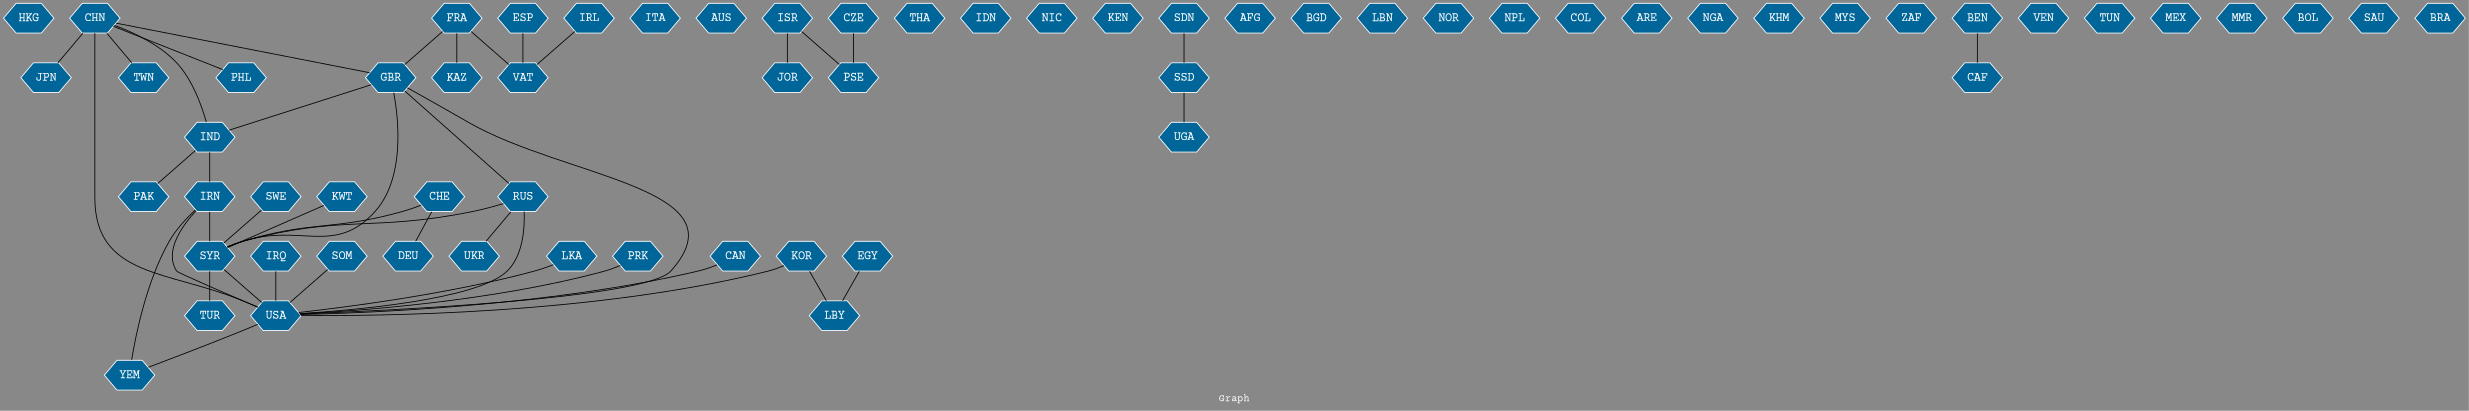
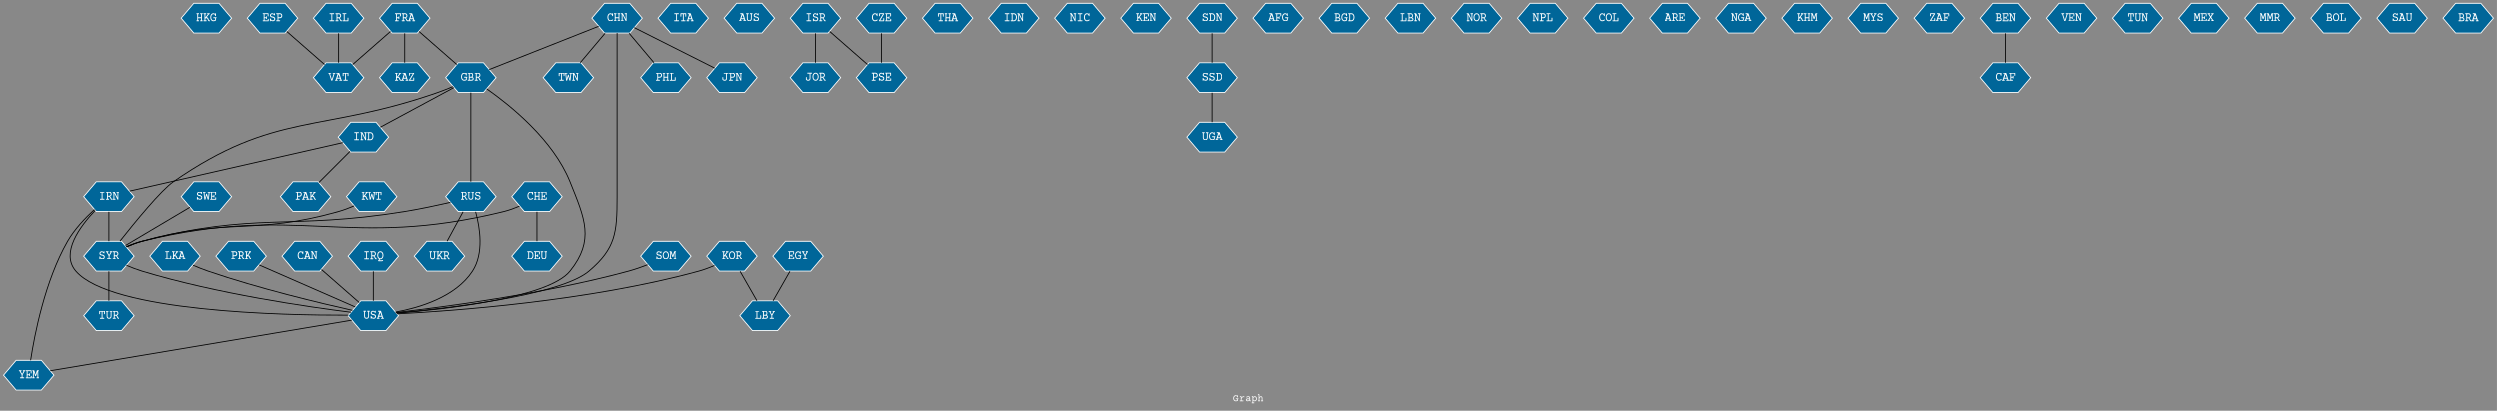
  graph {
    bgcolor="#888888"
    fontcolor=white
    fontname="Courier Prime"
    fontsize=12
    label="Graph"
    node [color=white fillcolor="#006699" fontcolor=white fontname="Courier Prime" shape=hexagon style=filled]
    edge [arrowhead=open color=black fontcolor=white fontname="Courier Prime" fontsize=12 weight=1]
    n1 [label=HKG]
    n2 [label=IRQ]
    n3 [label=USA]
    n4 [label=YEM]
    n5 [label=FRA]
    n6 [label=GBR]
    n7 [label=VAT]
    n8 [label=KAZ]
    n9 [label=RUS]
    n10 [label=SYR]
    n11 [label=IND]
    n12 [label=UKR]
    n13 [label=TUR]
    n14 [label=IRN]
    n15 [label=PAK]
    n16 [label=ITA]
    n17 [label=CHN]
    n18 [label=PHL]
    n19 [label=JPN]
    n20 [label=TWN]
    n21 [label=AUS]
    n22 [label=ISR]
    n23 [label=JOR]
    n24 [label=PSE]
    n25 [label=THA]
    n26 [label=IDN]
    n27 [label=EGY]
    n28 [label=LBY]
    n29 [label=NIC]
    n30 [label=SOM]
    n31 [label=KEN]
    n32 [label=SDN]
    n33 [label=SSD]
    n34 [label=UGA]
    n35 [label=AFG]
    n36 [label=BGD]
    n37 [label=LBN]
    n38 [label=DEU]
    n39 [label=NOR]
    n40 [label=LKA]
    n41 [label=NPL]
    n42 [label=COL]
    n43 [label=ARE]
    n44 [label=ESP]
    n45 [label=NGA]
    n46 [label=KHM]
    n47 [label=PRK]
    n48 [label=CZE]
    n49 [label=KOR]
    n50 [label=SWE]
    n51 [label=MYS]
    n52 [label=ZAF]
    n53 [label=CHE]
    n54 [label=BEN]
    n55 [label=CAF]
    n56 [label=VEN]
    n57 [label=TUN]
    n58 [label=MEX]
    n59 [label=KWT]
    n60 [label=IRL]
    n61 [label=MMR]
    n62 [label=BOL]
    n63 [label=CAN]
    n64 [label=SAU]
    n65 [label=BRA]
    n2 -- n3 [weight=2]
    n3 -- n4
    n5 -- n6
    n5 -- n7
    n5 -- n8
    n6 -- n3 [weight=2]
    n6 -- n9
    n6 -- n10
    n6 -- n11 [weight=2]
    n9 -- n3 [weight=5]
    n9 -- n10
    n9 -- n12
    n10 -- n3 [weight=4]
    n10 -- n13
    n11 -- n14
    n11 -- n15
    n14 -- n3 [weight=3]
    n14 -- n4 [weight=2]
    n14 -- n10 [weight=6]
    n17 -- n3 [weight=3]
    n17 -- n6
-   n17 -- n11
    n17 -- n18
    n17 -- n19 [weight=2]
    n17 -- n20
    n22 -- n23
    n22 -- n24 [weight=2]
    n27 -- n28
    n30 -- n3
    n32 -- n33 [weight=11]
    n33 -- n34
    n40 -- n3
    n44 -- n7
    n47 -- n3
    n48 -- n24 [weight=4]
    n49 -- n3
    n49 -- n28
    n50 -- n10
    n53 -- n10 [weight=2]
    n53 -- n38
    n54 -- n55
    n59 -- n10
    n60 -- n7
    n63 -- n3
  }
